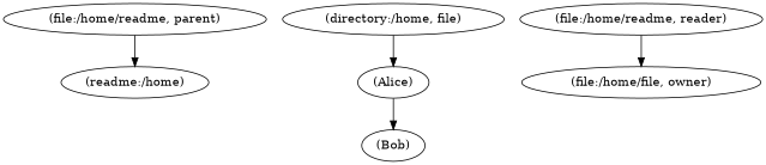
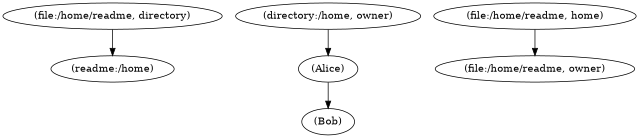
  digraph {
    n1 [label="(readme:/home)"]
-   n2 [label="(directory:/home, file)"]
+   n2 [label="(directory:/home, owner)"]
    n3 [label="(Alice)"]
    n4 [label="(Bob)"]
-   n5 [label="(file:/home/file, owner)"]
-   n6 [label="(file:/home/readme, reader)"]
-   n7 [label="(file:/home/readme, parent)"]
+   n5 [label="(file:/home/readme, owner)"]
+   n6 [label="(file:/home/readme, home)"]
+   n7 [label="(file:/home/readme, directory)"]
    n2 -> n3
    n3 -> n4
    n6 -> n5
    n7 -> n1
  }
